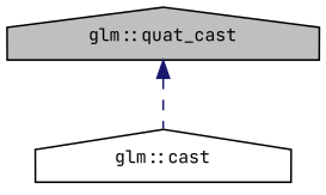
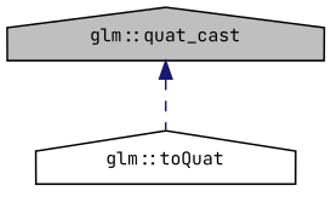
  digraph {
    rankdir=TB
    fontname="JetBrains Mono"
    node [color=black fontname="JetBrains Mono" fontsize=10 shape=house style=filled]
    n1 [fillcolor=grey75 fontcolor=black height=0.2 label="glm::quat_cast" width=0.4]
-   n2 [fillcolor=white height=0.2 label="glm::cast" width=0.4]
+   n2 [fillcolor=white height=0.2 label="glm::toQuat" width=0.4]
    n1 -> n2 [color=midnightblue dir=back fontname="JetBrains Mono" fontsize=10 labelfontname=Helvetica labelfontsize=10 style=dashed]
  }
